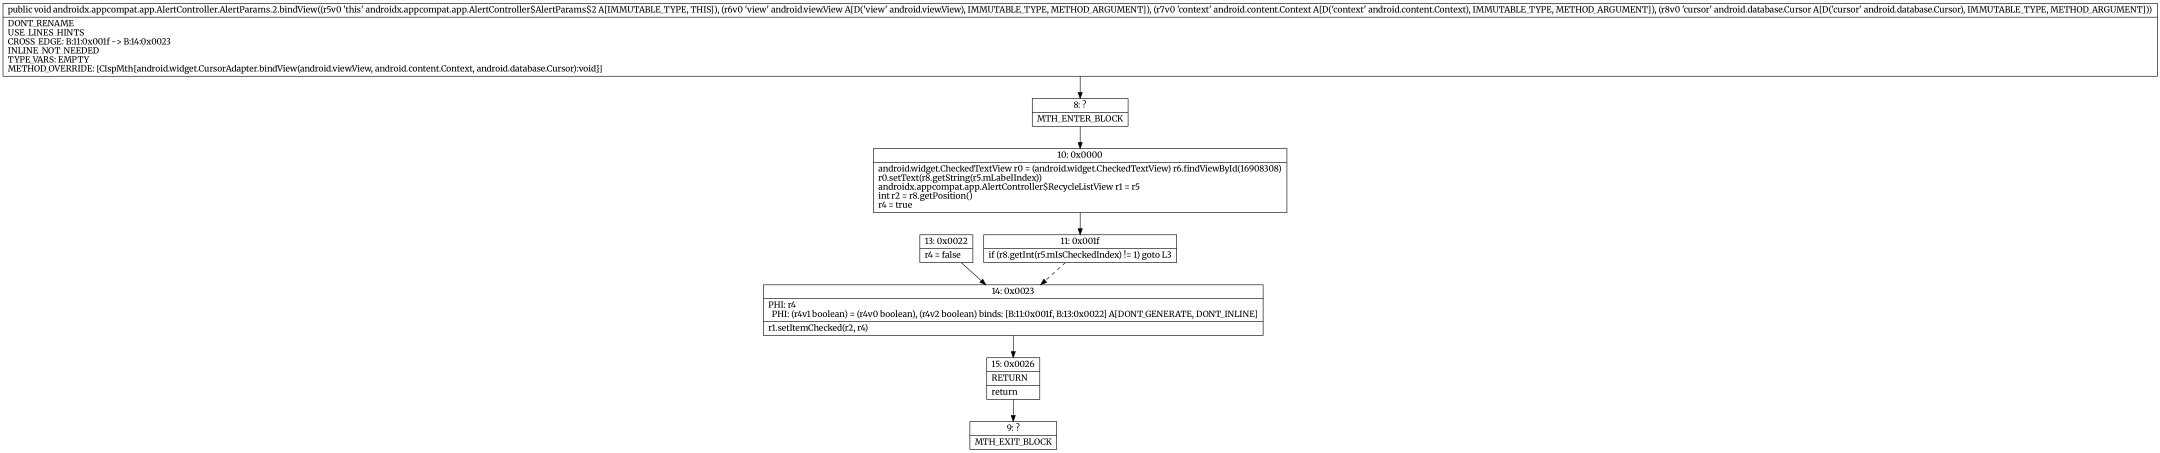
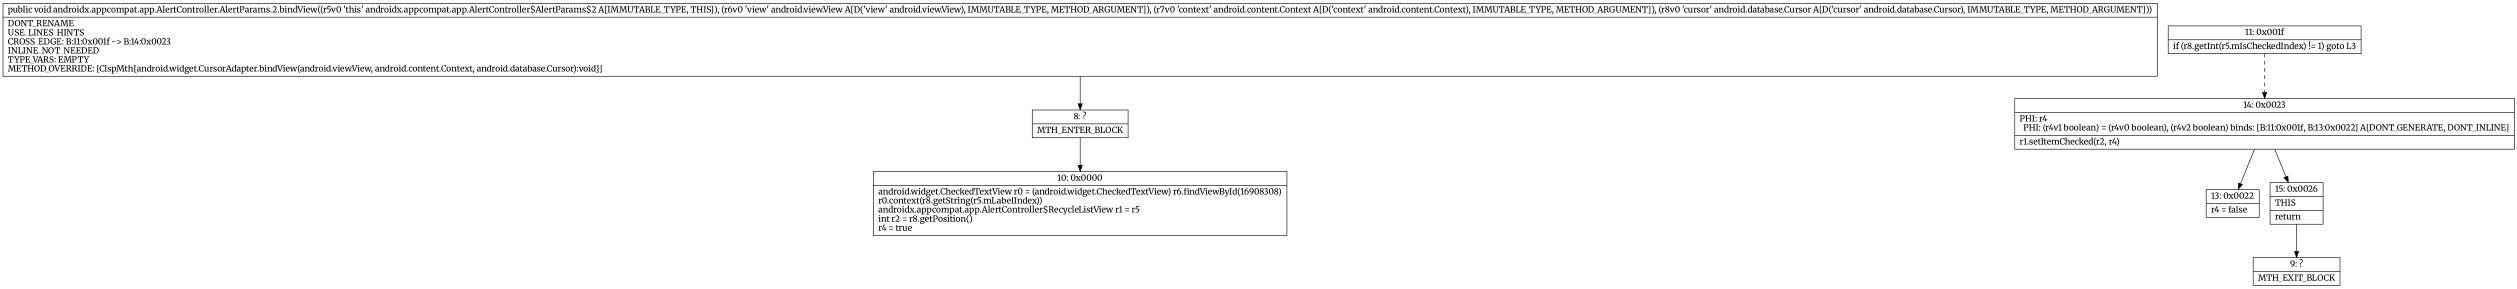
  digraph {
    fontname=Merriweather
    node [fontname=Merriweather shape=record]
    edge [fontname=Merriweather]
    n1 [label="{8\:\ ?|MTH_ENTER_BLOCK\l}"]
-   n2 [label="{10\:\ 0x0000|android.widget.CheckedTextView r0 = (android.widget.CheckedTextView) r6.findViewById(16908308)\lr0.setText(r8.getString(r5.mLabelIndex))\landroidx.appcompat.app.AlertController$RecycleListView r1 = r5\lint r2 = r8.getPosition()\lr4 = true\l}"]
+   n2 [label="{10\:\ 0x0000|android.widget.CheckedTextView r0 = (android.widget.CheckedTextView) r6.findViewById(16908308)\lr0.context(r8.getString(r5.mLabelIndex))\landroidx.appcompat.app.AlertController$RecycleListView r1 = r5\lint r2 = r8.getPosition()\lr4 = true\l}"]
    n3 [label="{11\:\ 0x001f|if (r8.getInt(r5.mIsCheckedIndex) != 1) goto L3\l}"]
    n4 [label="{14\:\ 0x0023|PHI: r4 \l  PHI: (r4v1 boolean) = (r4v0 boolean), (r4v2 boolean) binds: [B:11:0x001f, B:13:0x0022] A[DONT_GENERATE, DONT_INLINE]\l|r1.setItemChecked(r2, r4)\l}"]
    n5 [label="{13\:\ 0x0022|r4 = false\l}"]
-   n6 [label="{15\:\ 0x0026|RETURN\l|return\l}"]
+   n6 [label="{15\:\ 0x0026|THIS\l|return\l}"]
    n7 [label="{9\:\ ?|MTH_EXIT_BLOCK\l}"]
    n8 [label="{public void androidx.appcompat.app.AlertController.AlertParams.2.bindView((r5v0 'this' androidx.appcompat.app.AlertController$AlertParams$2 A[IMMUTABLE_TYPE, THIS]), (r6v0 'view' android.view.View A[D('view' android.view.View), IMMUTABLE_TYPE, METHOD_ARGUMENT]), (r7v0 'context' android.content.Context A[D('context' android.content.Context), IMMUTABLE_TYPE, METHOD_ARGUMENT]), (r8v0 'cursor' android.database.Cursor A[D('cursor' android.database.Cursor), IMMUTABLE_TYPE, METHOD_ARGUMENT]))  | DONT_RENAME\lUSE_LINES_HINTS\lCROSS_EDGE: B:11:0x001f \-\> B:14:0x0023\lINLINE_NOT_NEEDED\lTYPE_VARS: EMPTY\lMETHOD_OVERRIDE: [ClspMth\{android.widget.CursorAdapter.bindView(android.view.View, android.content.Context, android.database.Cursor):void\}]\l}"]
    n1 -> n2
-   n2 -> n3
    n3 -> n4 [style=dashed]
    n4 -> n6
-   n5 -> n4
+   n4 -> n5
    n6 -> n7
    n8 -> n1
  }
